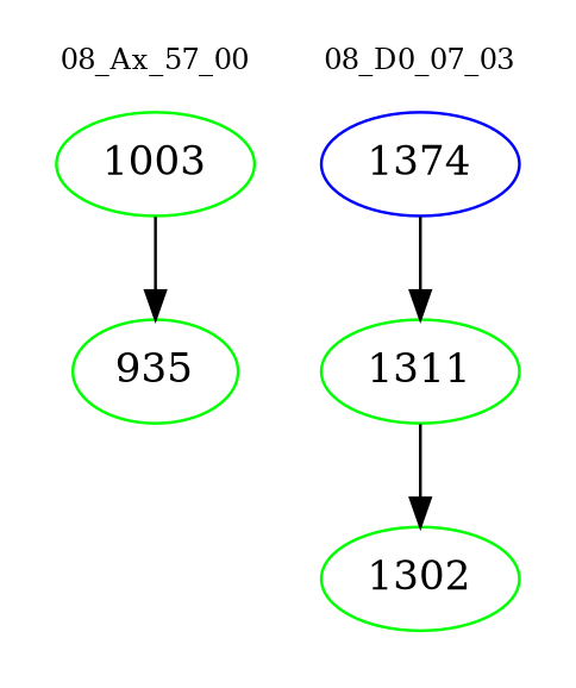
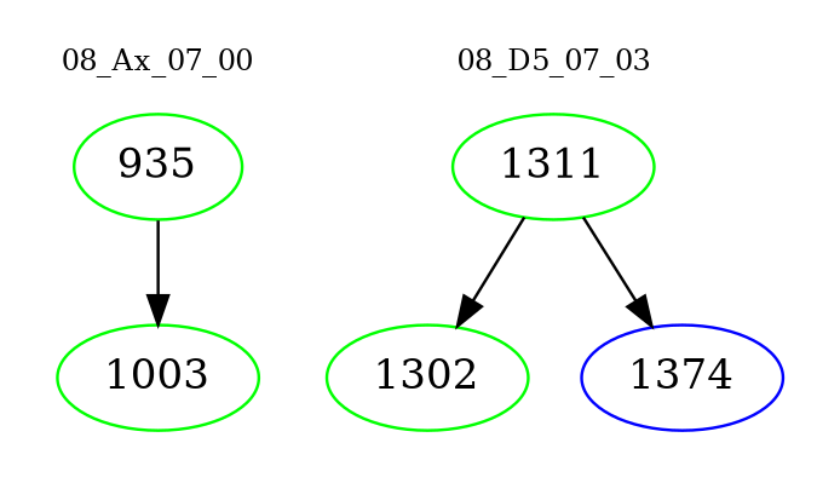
  digraph {
    node [color=green]
    edge [color=black]
    n1 [label=1003]
    n2 [label=935]
    n3 [label=1311]
    n4 [label=1302]
    n5 [color=blue label=1374]
    subgraph cluster_1 {
      color=white
      fontsize=10
-     label="08_Ax_57_00"
+     label="08_Ax_07_00"
      n1
      n2
    }
    subgraph cluster_2 {
      color=white
      fontsize=10
-     label="08_D0_07_03"
+     label="08_D5_07_03"
      n3
      n4
      n5
    }
-   n1 -> n2
+   n2 -> n1
    n3 -> n4
-   n5 -> n3
+   n3 -> n5
  }
